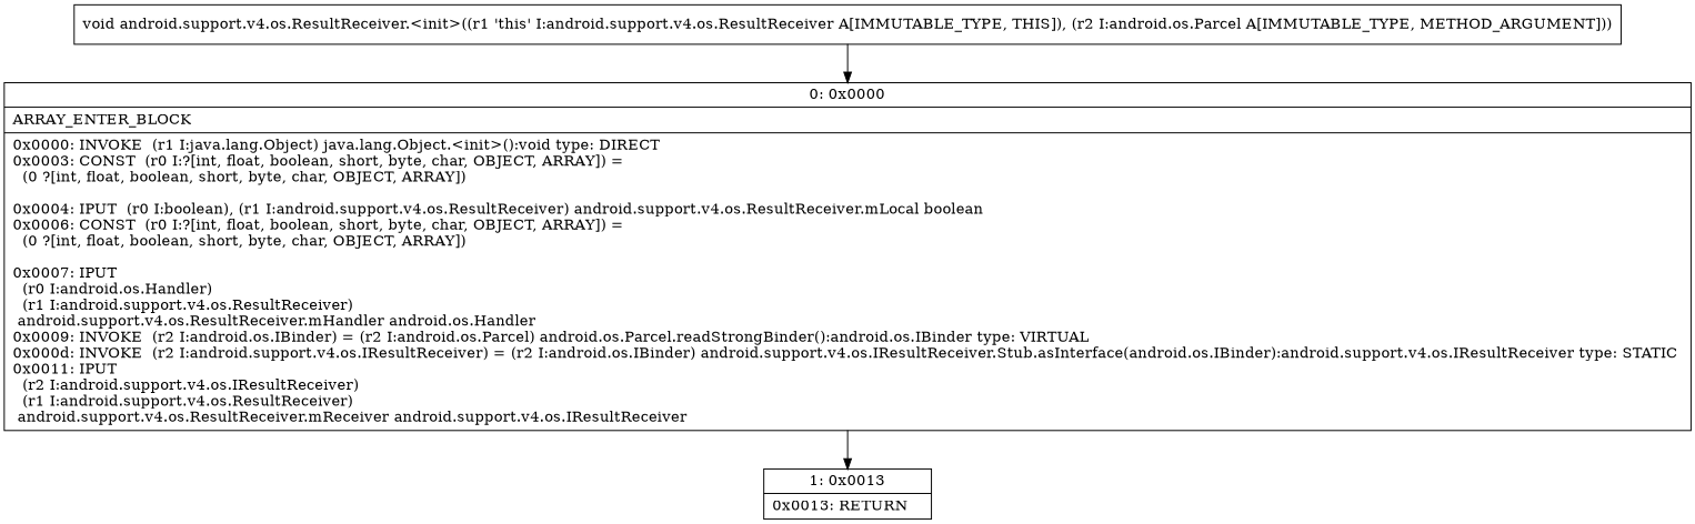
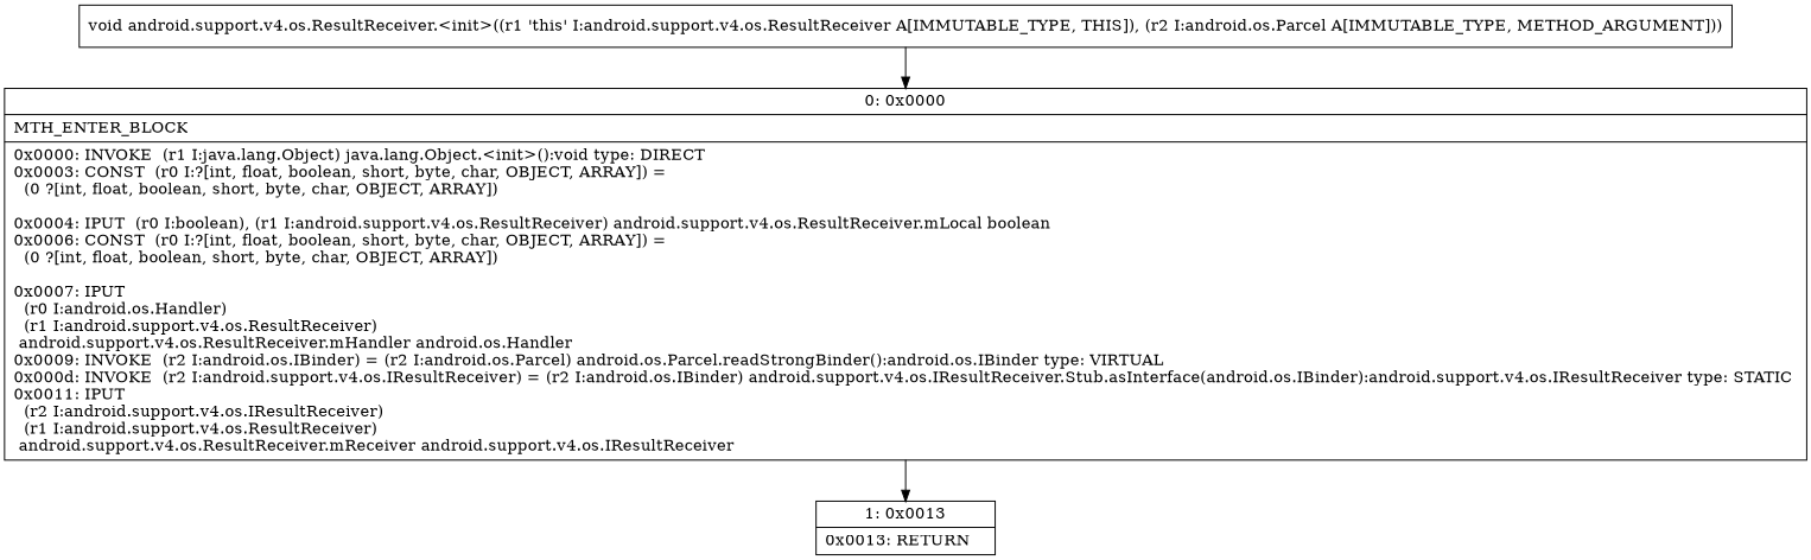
  digraph {
    node [shape=record]
-   n1 [label="{0\:\ 0x0000|ARRAY_ENTER_BLOCK\l|0x0000: INVOKE  (r1 I:java.lang.Object) java.lang.Object.\<init\>():void type: DIRECT \l0x0003: CONST  (r0 I:?[int, float, boolean, short, byte, char, OBJECT, ARRAY]) = \l  (0 ?[int, float, boolean, short, byte, char, OBJECT, ARRAY])\l \l0x0004: IPUT  (r0 I:boolean), (r1 I:android.support.v4.os.ResultReceiver) android.support.v4.os.ResultReceiver.mLocal boolean \l0x0006: CONST  (r0 I:?[int, float, boolean, short, byte, char, OBJECT, ARRAY]) = \l  (0 ?[int, float, boolean, short, byte, char, OBJECT, ARRAY])\l \l0x0007: IPUT  \l  (r0 I:android.os.Handler)\l  (r1 I:android.support.v4.os.ResultReceiver)\l android.support.v4.os.ResultReceiver.mHandler android.os.Handler \l0x0009: INVOKE  (r2 I:android.os.IBinder) = (r2 I:android.os.Parcel) android.os.Parcel.readStrongBinder():android.os.IBinder type: VIRTUAL \l0x000d: INVOKE  (r2 I:android.support.v4.os.IResultReceiver) = (r2 I:android.os.IBinder) android.support.v4.os.IResultReceiver.Stub.asInterface(android.os.IBinder):android.support.v4.os.IResultReceiver type: STATIC \l0x0011: IPUT  \l  (r2 I:android.support.v4.os.IResultReceiver)\l  (r1 I:android.support.v4.os.ResultReceiver)\l android.support.v4.os.ResultReceiver.mReceiver android.support.v4.os.IResultReceiver \l}"]
+   n1 [label="{0\:\ 0x0000|MTH_ENTER_BLOCK\l|0x0000: INVOKE  (r1 I:java.lang.Object) java.lang.Object.\<init\>():void type: DIRECT \l0x0003: CONST  (r0 I:?[int, float, boolean, short, byte, char, OBJECT, ARRAY]) = \l  (0 ?[int, float, boolean, short, byte, char, OBJECT, ARRAY])\l \l0x0004: IPUT  (r0 I:boolean), (r1 I:android.support.v4.os.ResultReceiver) android.support.v4.os.ResultReceiver.mLocal boolean \l0x0006: CONST  (r0 I:?[int, float, boolean, short, byte, char, OBJECT, ARRAY]) = \l  (0 ?[int, float, boolean, short, byte, char, OBJECT, ARRAY])\l \l0x0007: IPUT  \l  (r0 I:android.os.Handler)\l  (r1 I:android.support.v4.os.ResultReceiver)\l android.support.v4.os.ResultReceiver.mHandler android.os.Handler \l0x0009: INVOKE  (r2 I:android.os.IBinder) = (r2 I:android.os.Parcel) android.os.Parcel.readStrongBinder():android.os.IBinder type: VIRTUAL \l0x000d: INVOKE  (r2 I:android.support.v4.os.IResultReceiver) = (r2 I:android.os.IBinder) android.support.v4.os.IResultReceiver.Stub.asInterface(android.os.IBinder):android.support.v4.os.IResultReceiver type: STATIC \l0x0011: IPUT  \l  (r2 I:android.support.v4.os.IResultReceiver)\l  (r1 I:android.support.v4.os.ResultReceiver)\l android.support.v4.os.ResultReceiver.mReceiver android.support.v4.os.IResultReceiver \l}"]
    n2 [label="{1\:\ 0x0013|0x0013: RETURN   \l}"]
    n3 [label="{void android.support.v4.os.ResultReceiver.\<init\>((r1 'this' I:android.support.v4.os.ResultReceiver A[IMMUTABLE_TYPE, THIS]), (r2 I:android.os.Parcel A[IMMUTABLE_TYPE, METHOD_ARGUMENT])) }"]
    n1 -> n2
    n3 -> n1
  }
